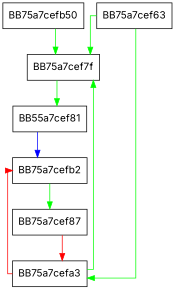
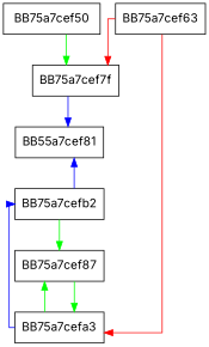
  digraph {
    fontname=Inter
    splines=ortho
    node [fontname=Inter shape=box]
    edge [color=green fontname=Inter]
-   BB75a7cef50 [label=BB75a7cefb50]
+   BB75a7cef50
    BB75a7cef7f
    n3 [label=BB55a7cef81]
    BB75a7cef63
    BB75a7cefa3
    BB75a7cef87
    BB75a7cefb2
    BB75a7cef50 -> BB75a7cef7f
-   BB75a7cef7f -> n3
-   BB75a7cef63 -> BB75a7cef7f
-   BB75a7cef63 -> BB75a7cefa3
-   BB75a7cefa3 -> BB75a7cef7f
-   BB75a7cefa3 -> BB75a7cefb2 [color=red]
-   BB75a7cef87 -> BB75a7cefa3 [color=red]
-   n3 -> BB75a7cefb2 [color=blue]
+   BB75a7cef7f -> n3 [color=blue]
+   BB75a7cef63 -> BB75a7cef7f [color=red]
+   BB75a7cef63 -> BB75a7cefa3 [color=red]
+   BB75a7cefa3 -> BB75a7cef87
+   BB75a7cefa3 -> BB75a7cefb2 [color=blue]
+   BB75a7cef87 -> BB75a7cefa3
+   BB75a7cefb2 -> n3 [color=blue]
    BB75a7cefb2 -> BB75a7cef87
  }
